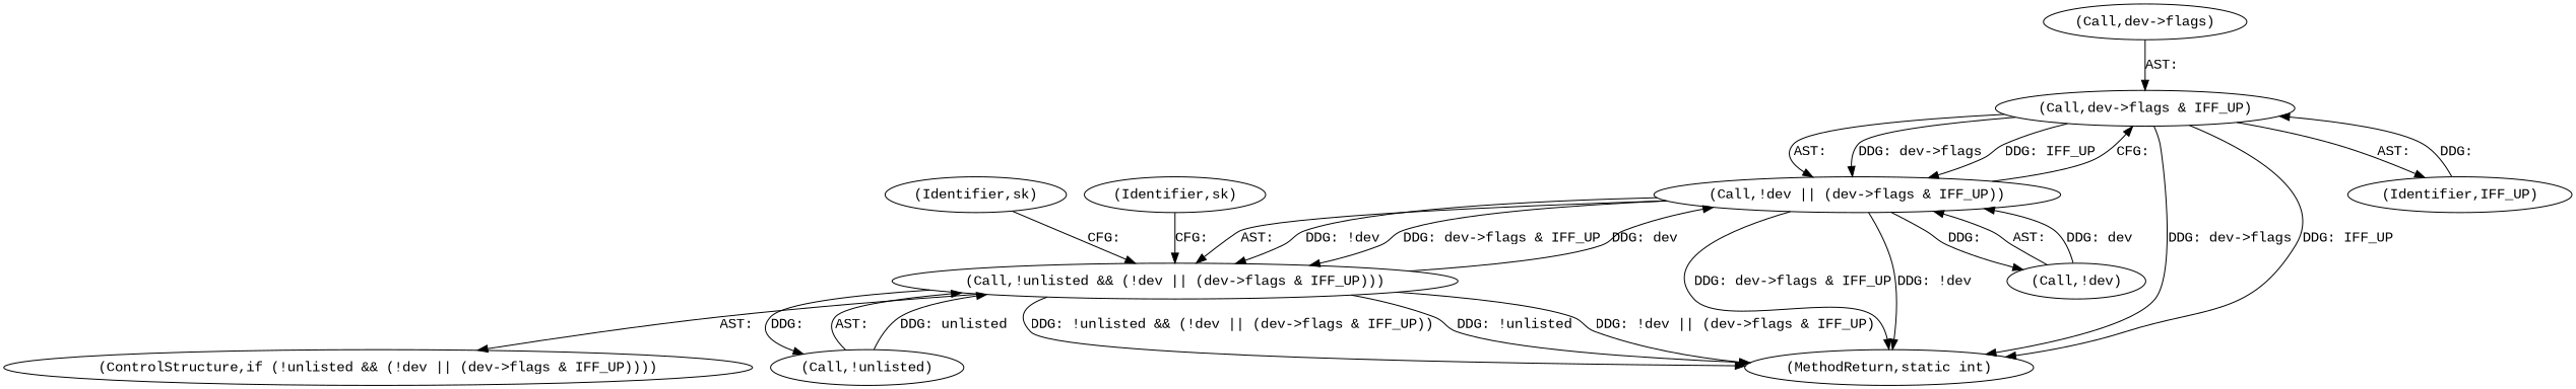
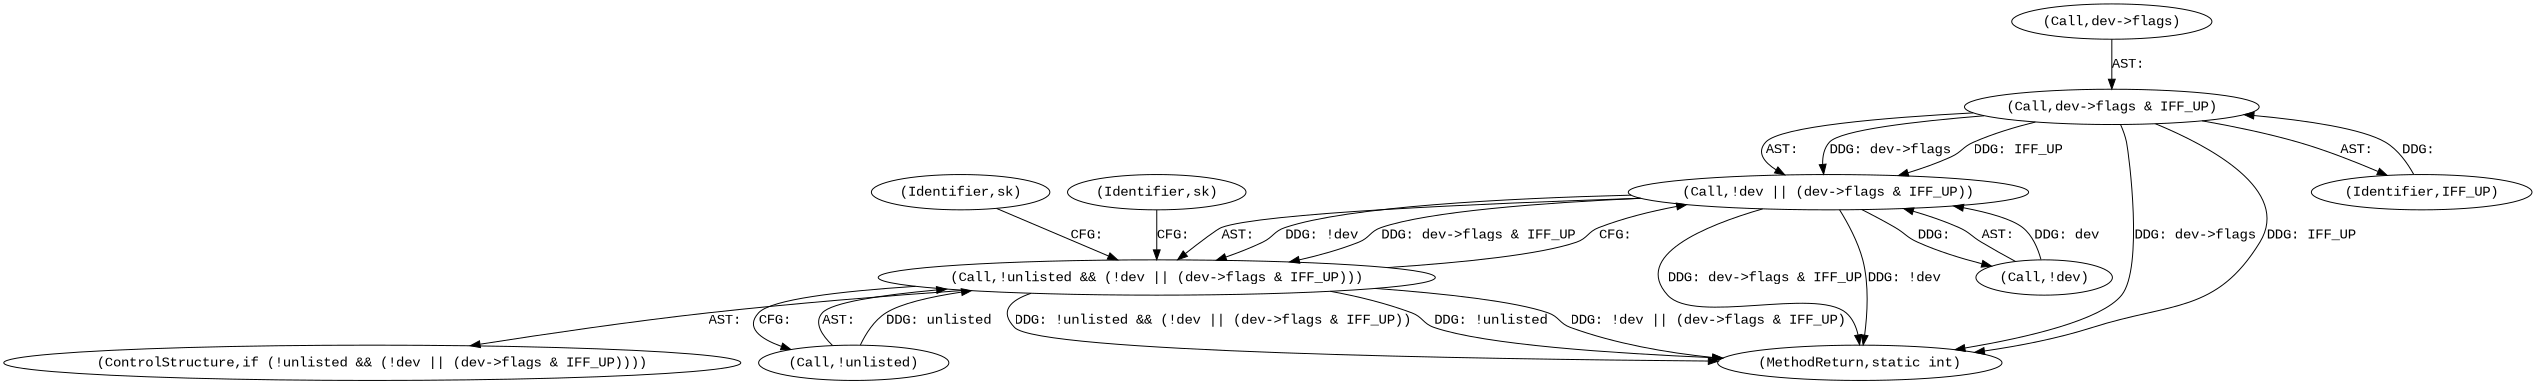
  digraph {
    fontname="Liberation Mono"
    node [fontname="Liberation Mono"]
    edge [fontname="Liberation Mono"]
    n1 [label="(Call,dev->flags & IFF_UP)"]
    n2 [label="(Call,!dev || (dev->flags & IFF_UP))"]
    n3 [label="(MethodReturn,static int)"]
    n4 [label="(Identifier,IFF_UP)"]
    n5 [label="(Call,!unlisted && (!dev || (dev->flags & IFF_UP)))"]
    n6 [label="(Call,!dev)"]
    n7 [label="(ControlStructure,if (!unlisted && (!dev || (dev->flags & IFF_UP))))"]
    n8 [label="(Call,!unlisted)"]
    n9 [label="(Identifier,sk)"]
    n10 [label="(Identifier,sk)"]
    n11 [label="(Call,dev->flags)"]
    n1 -> n2 [label="AST: "]
    n1 -> n2 [label="DDG: dev->flags"]
    n1 -> n2 [label="DDG: IFF_UP"]
    n1 -> n3 [label="DDG: dev->flags"]
    n1 -> n3 [label="DDG: IFF_UP"]
    n1 -> n4 [label="AST: "]
-   n2 -> n1 [label="CFG: "]
    n2 -> n3 [label="DDG: dev->flags & IFF_UP"]
    n2 -> n3 [label="DDG: !dev"]
    n2 -> n5 [label="AST: "]
    n2 -> n5 [label="DDG: !dev"]
    n2 -> n5 [label="DDG: dev->flags & IFF_UP"]
    n2 -> n6 [label="DDG: "]
    n4 -> n1 [label="DDG: "]
-   n5 -> n2 [label="DDG: dev"]
+   n5 -> n2 [label="CFG: "]
    n5 -> n3 [label="DDG: !unlisted && (!dev || (dev->flags & IFF_UP))"]
    n5 -> n3 [label="DDG: !unlisted"]
    n5 -> n3 [label="DDG: !dev || (dev->flags & IFF_UP)"]
    n5 -> n7 [label="AST: "]
-   n5 -> n8 [label="DDG: "]
+   n5 -> n8 [label="CFG: "]
    n6 -> n2 [label="AST: "]
    n6 -> n2 [label="DDG: dev"]
    n8 -> n5 [label="AST: "]
    n8 -> n5 [label="DDG: unlisted"]
    n9 -> n5 [label="CFG: "]
    n10 -> n5 [label="CFG: "]
    n11 -> n1 [label="AST: "]
  }
